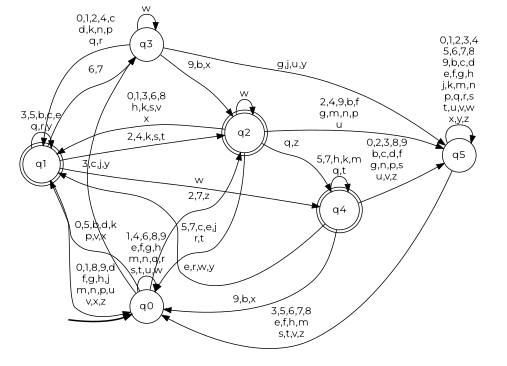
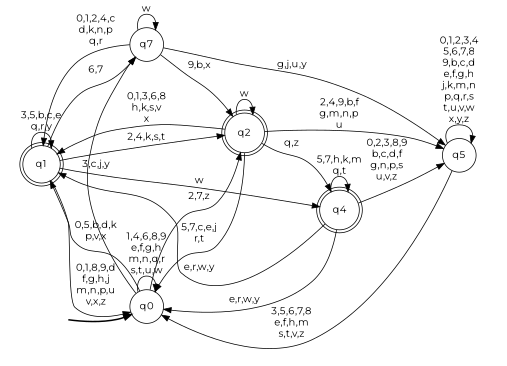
  digraph {
    fontname=Montserrat
    rankdir=LR
    node [fontname=Montserrat shape=circle style=filled color=black fillcolor=white]
    edge [fontname=Montserrat]
    __start0 [height=0 shape=none style=invis width=0 color="" fillcolor=""]
    n2 [label=q0]
    n3 [label=q1 shape=doublecircle style="rounded,filled"]
    n4 [label=q2 shape=doublecircle style="rounded,filled"]
-   n5 [label=q3]
+   n5 [label=q7]
    n6 [label=q4 shape=doublecircle style="rounded,filled"]
    n7 [label=q5]
    subgraph cluster_1 {
      nodesep=0.15
      ranksep=0.15
      style=invis
      __start0
      n2
    }
    __start0 -> n2 [penwidth=2]
    n2 -> n2 [label="1,4,6,8,9\ne,f,g,h\nm,n,q,r\ns,t,u,w"]
    n2 -> n3 [label="0,5,b,d,k\np,v,x"]
    n2 -> n4 [label="2,7,z"]
    n2 -> n5 [label="3,c,j,y"]
    n3 -> n2 [label="0,1,8,9,d\nf,g,h,j\nm,n,p,u\nv,x,z"]
    n3 -> n3 [label="3,5,b,c,e\nq,r,y"]
    n3 -> n4 [label="2,4,k,s,t"]
    n3 -> n5 [label="6,7"]
    n3 -> n6 [label=w]
    n4 -> n2 [label="5,7,c,e,j\nr,t"]
    n4 -> n3 [label="0,1,3,6,8\nh,k,s,v\nx"]
    n4 -> n4 [label=w]
    n4 -> n6 [label="q,z"]
    n4 -> n7 [label="2,4,9,b,f\ng,m,n,p\nu"]
    n5 -> n3 [label="0,1,2,4,c\nd,k,n,p\nq,r"]
    n5 -> n4 [label="9,b,x"]
    n5 -> n5 [label=w]
    n5 -> n7 [label="g,j,u,y"]
-   n6 -> n2 [label="9,b,x"]
+   n6 -> n2 [label="e,r,w,y"]
    n6 -> n3 [label="e,r,w,y"]
    n6 -> n6 [label="5,7,h,k,m\nq,t"]
    n6 -> n7 [label="0,2,3,8,9\nb,c,d,f\ng,n,p,s\nu,v,z"]
    n7 -> n2 [label="3,5,6,7,8\ne,f,h,m\ns,t,v,z"]
    n7 -> n7 [label="0,1,2,3,4\n5,6,7,8\n9,b,c,d\ne,f,g,h\nj,k,m,n\np,q,r,s\nt,u,v,w\nx,y,z"]
  }
